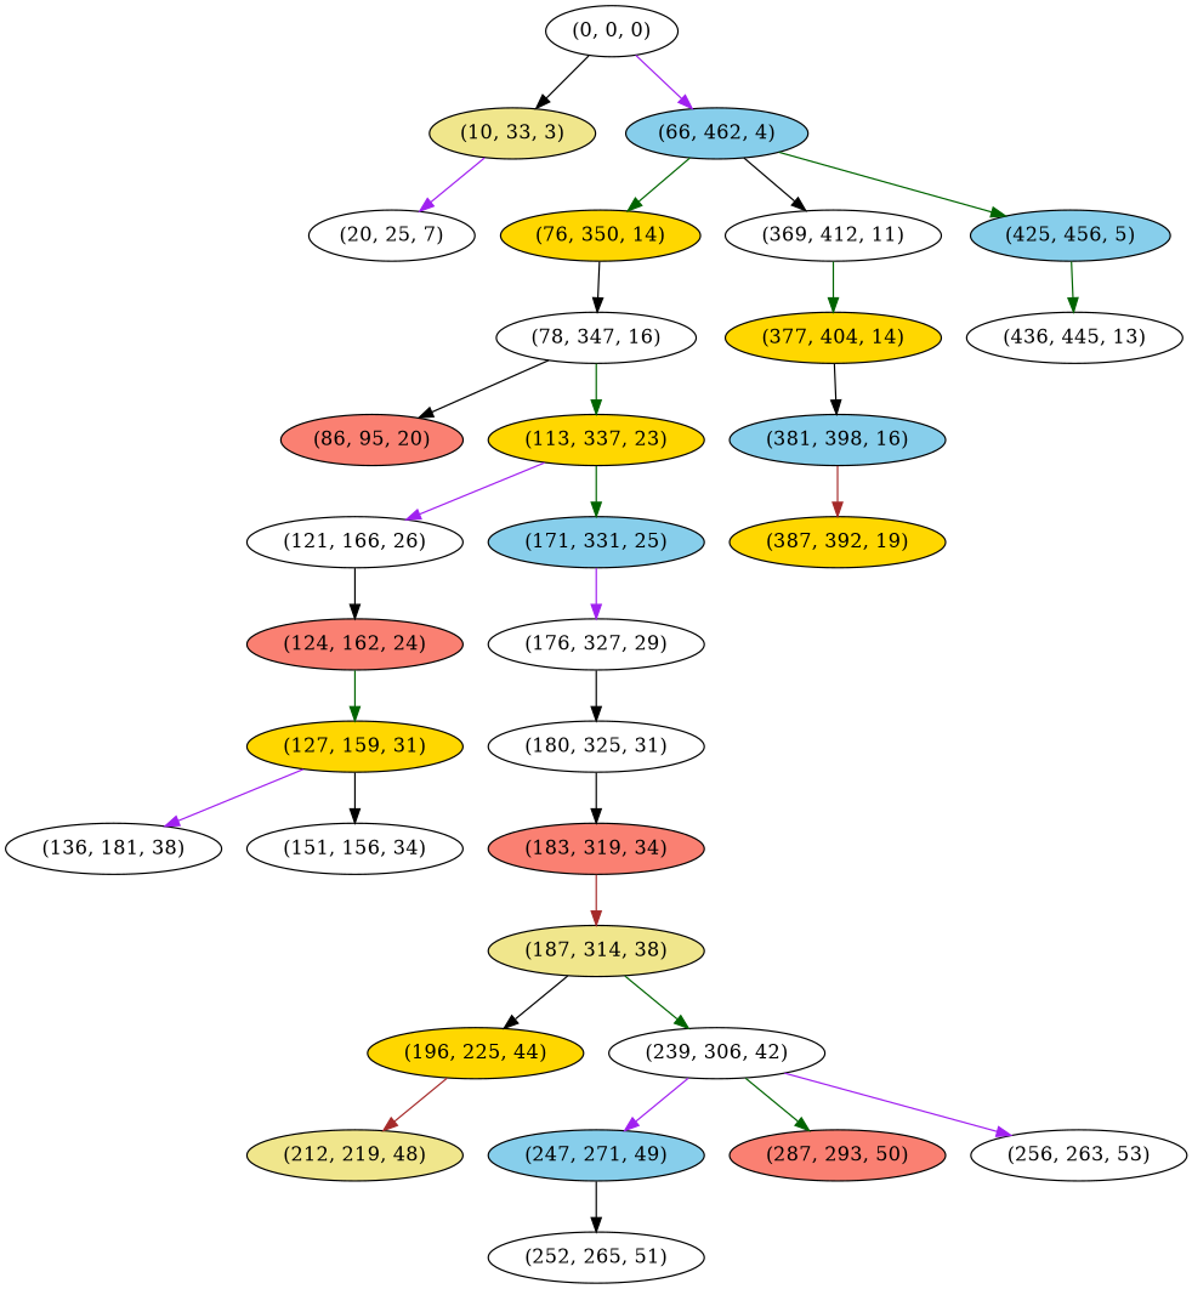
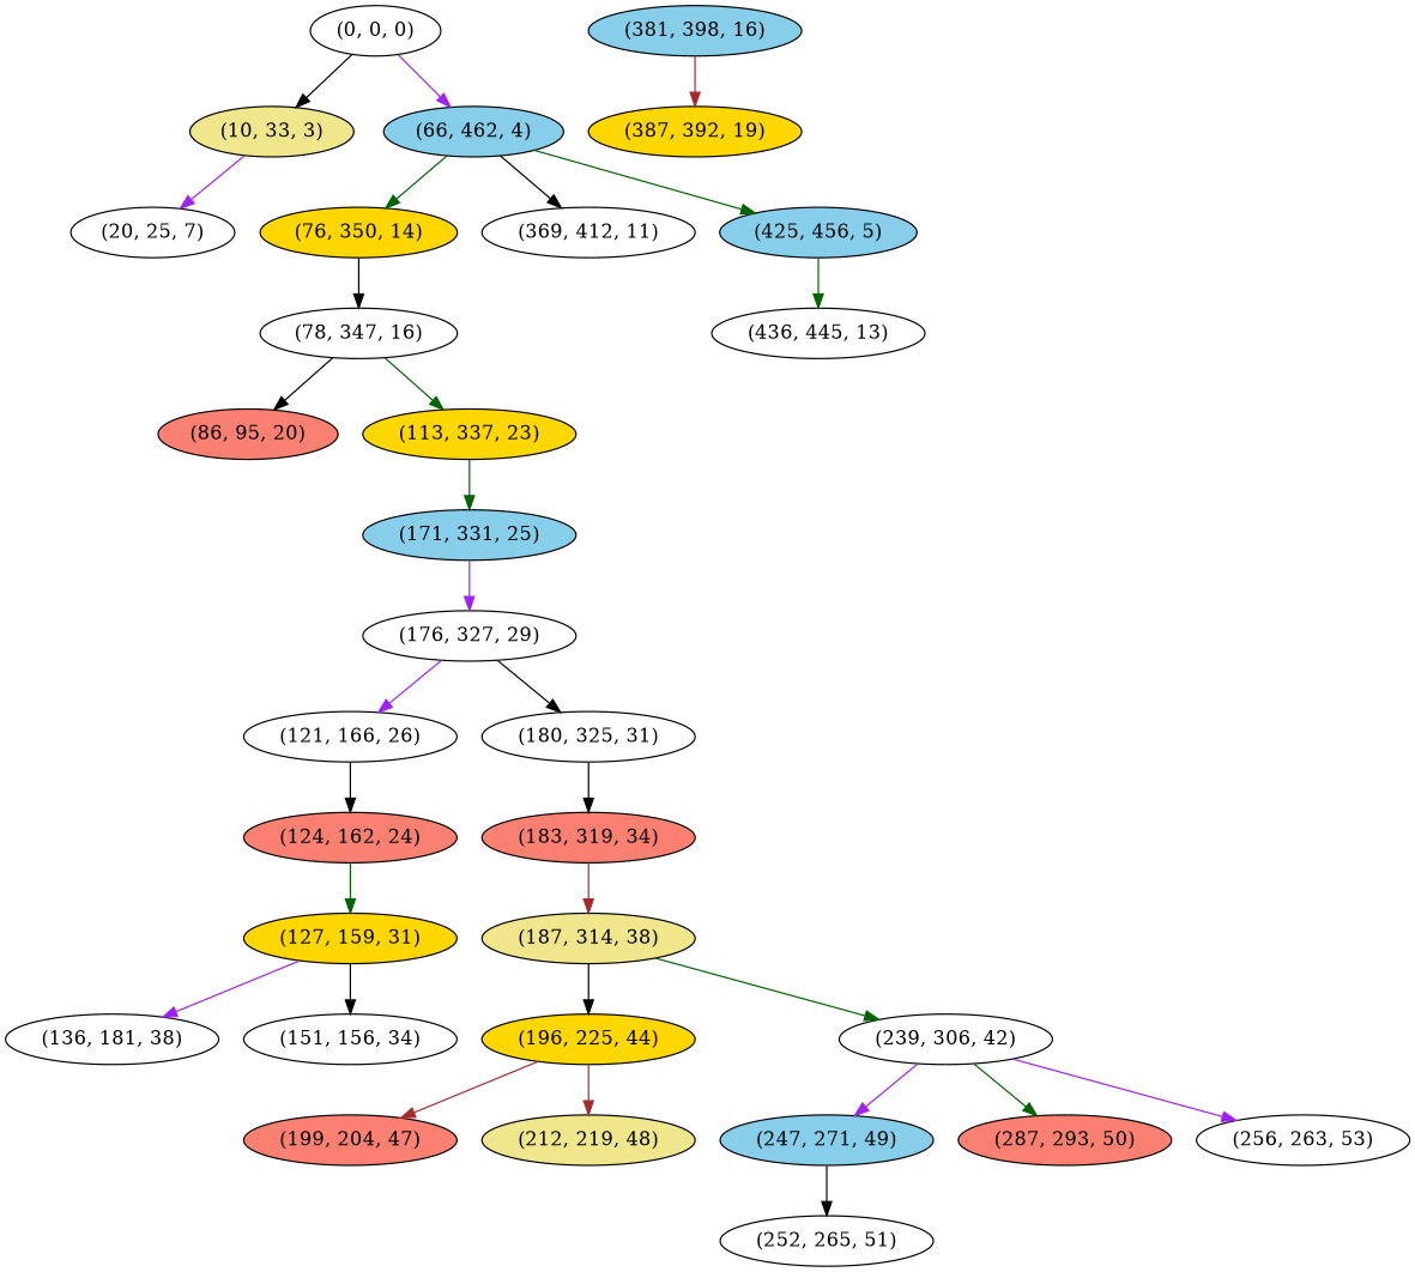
  digraph {
    node [fillcolor=white style=filled]
    edge [color=black]
    "(10, 33, 3)" [fillcolor=khaki]
    "(0, 0, 0)"
    "(66, 462, 4)" [fillcolor=skyblue]
    "(20, 25, 7)"
    "(76, 350, 14)" [fillcolor=gold]
    "(369, 412, 11)"
    "(425, 456, 5)" [fillcolor=skyblue]
    "(78, 347, 16)"
-   "(377, 404, 14)" [fillcolor=gold]
    "(436, 445, 13)"
    "(86, 95, 20)" [fillcolor=salmon]
    "(113, 337, 23)" [fillcolor=gold]
    "(121, 166, 26)"
    "(171, 331, 25)" [fillcolor=skyblue]
    n15 [fillcolor=salmon label="(124, 162, 24)"]
    "(176, 327, 29)"
    "(127, 159, 31)" [fillcolor=gold]
    n18 [label="(136, 181, 38)"]
    "(151, 156, 34)"
    "(180, 325, 31)"
    "(183, 319, 34)" [fillcolor=salmon]
    "(187, 314, 38)" [fillcolor=khaki]
    "(196, 225, 44)" [fillcolor=gold]
    "(239, 306, 42)"
+   "(199, 204, 47)" [fillcolor=salmon]
    "(212, 219, 48)" [fillcolor=khaki]
    "(247, 271, 49)" [fillcolor=skyblue]
    "(287, 293, 50)" [fillcolor=salmon]
    "(256, 263, 53)"
    "(252, 265, 51)"
    "(381, 398, 16)" [fillcolor=skyblue]
    "(387, 392, 19)" [fillcolor=gold]
    "(10, 33, 3)" -> "(20, 25, 7)" [color=purple]
    "(0, 0, 0)" -> "(10, 33, 3)"
    "(0, 0, 0)" -> "(66, 462, 4)" [color=purple]
    "(66, 462, 4)" -> "(76, 350, 14)" [color=darkgreen]
    "(66, 462, 4)" -> "(369, 412, 11)"
    "(66, 462, 4)" -> "(425, 456, 5)" [color=darkgreen]
    "(76, 350, 14)" -> "(78, 347, 16)"
-   "(369, 412, 11)" -> "(377, 404, 14)" [color=darkgreen]
    "(425, 456, 5)" -> "(436, 445, 13)" [color=darkgreen]
    "(78, 347, 16)" -> "(86, 95, 20)"
    "(78, 347, 16)" -> "(113, 337, 23)" [color=darkgreen]
-   "(377, 404, 14)" -> "(381, 398, 16)"
-   "(113, 337, 23)" -> "(121, 166, 26)" [color=purple]
+   "(176, 327, 29)" -> "(121, 166, 26)" [color=purple]
    "(113, 337, 23)" -> "(171, 331, 25)" [color=darkgreen]
    "(121, 166, 26)" -> n15
    "(171, 331, 25)" -> "(176, 327, 29)" [color=purple]
    n15 -> "(127, 159, 31)" [color=darkgreen]
    "(176, 327, 29)" -> "(180, 325, 31)"
    "(127, 159, 31)" -> n18 [color=purple]
    "(127, 159, 31)" -> "(151, 156, 34)"
    "(180, 325, 31)" -> "(183, 319, 34)"
    "(183, 319, 34)" -> "(187, 314, 38)" [color=brown]
    "(187, 314, 38)" -> "(196, 225, 44)"
    "(187, 314, 38)" -> "(239, 306, 42)" [color=darkgreen]
+   "(196, 225, 44)" -> "(199, 204, 47)" [color=brown]
    "(196, 225, 44)" -> "(212, 219, 48)" [color=brown]
    "(239, 306, 42)" -> "(247, 271, 49)" [color=purple]
    "(239, 306, 42)" -> "(287, 293, 50)" [color=darkgreen]
    "(239, 306, 42)" -> "(256, 263, 53)" [color=purple]
    "(247, 271, 49)" -> "(252, 265, 51)"
    "(381, 398, 16)" -> "(387, 392, 19)" [color=brown]
  }
